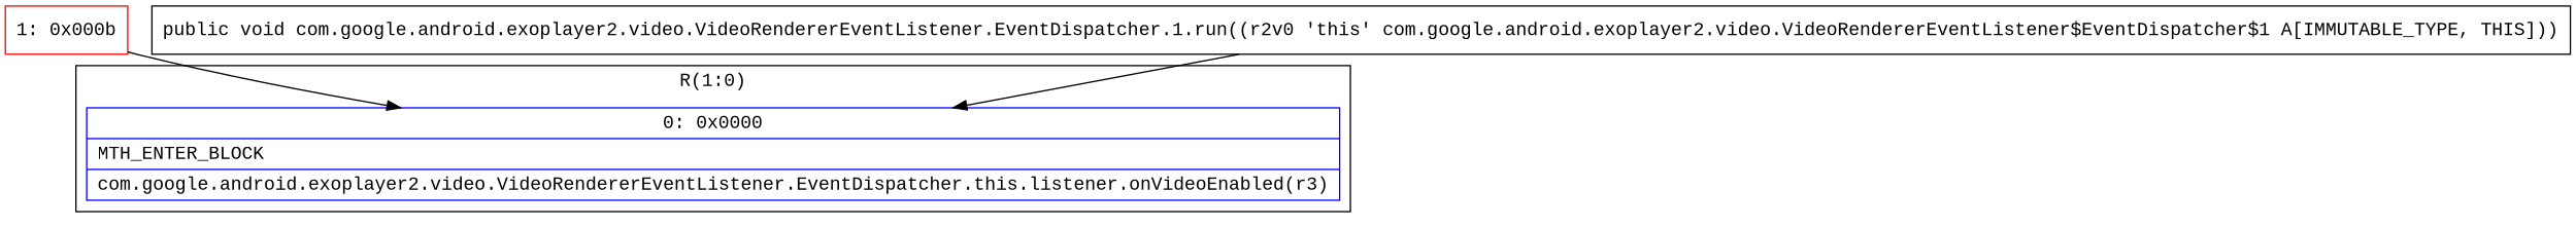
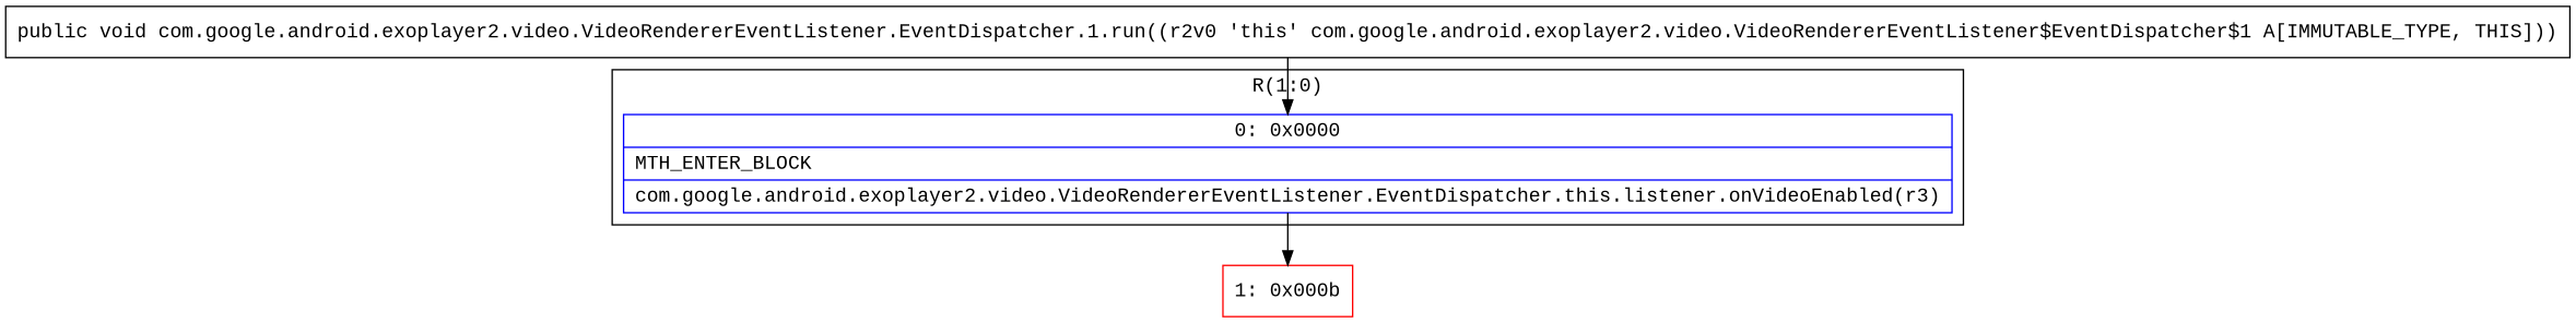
  digraph {
    fontname="Liberation Mono"
    node [shape=record fontname="Liberation Mono"]
    edge [fontname="Liberation Mono"]
    n1 [color=blue label="{0\:\ 0x0000|MTH_ENTER_BLOCK\l|com.google.android.exoplayer2.video.VideoRendererEventListener.EventDispatcher.this.listener.onVideoEnabled(r3)\l}"]
    n2 [color=red label="{1\:\ 0x000b}"]
    n3 [label="{public void com.google.android.exoplayer2.video.VideoRendererEventListener.EventDispatcher.1.run((r2v0 'this' com.google.android.exoplayer2.video.VideoRendererEventListener$EventDispatcher$1 A[IMMUTABLE_TYPE, THIS])) }"]
    subgraph cluster_1 {
      label="R(1:0)"
      n1
    }
-   n2 -> n1
+   n1 -> n2
    n3 -> n1
  }
